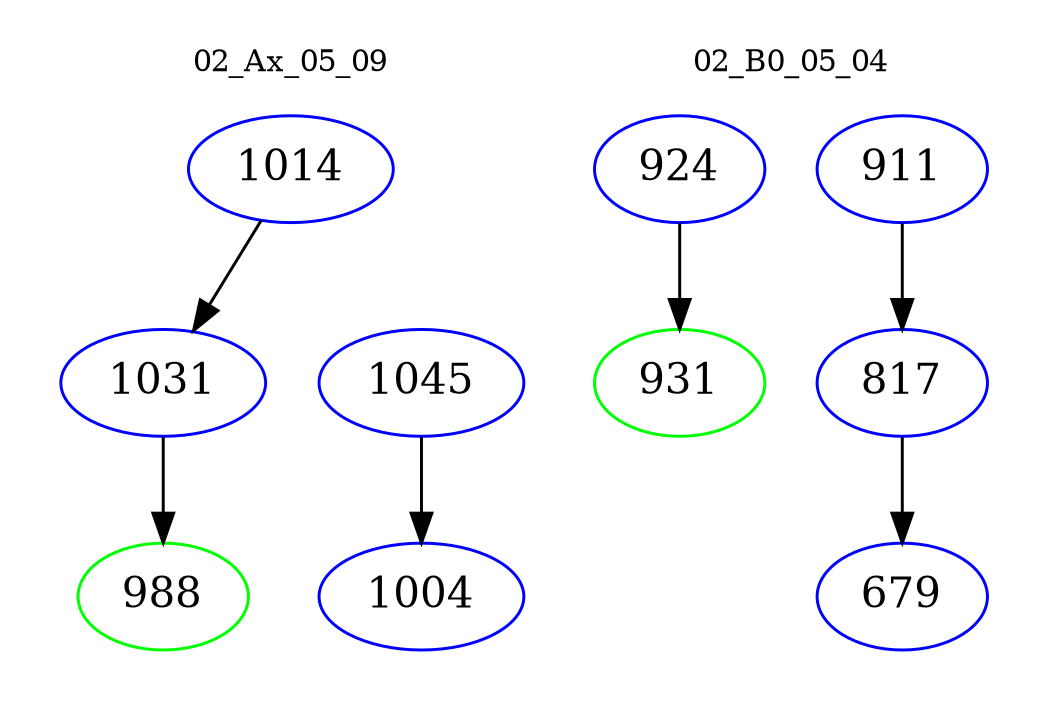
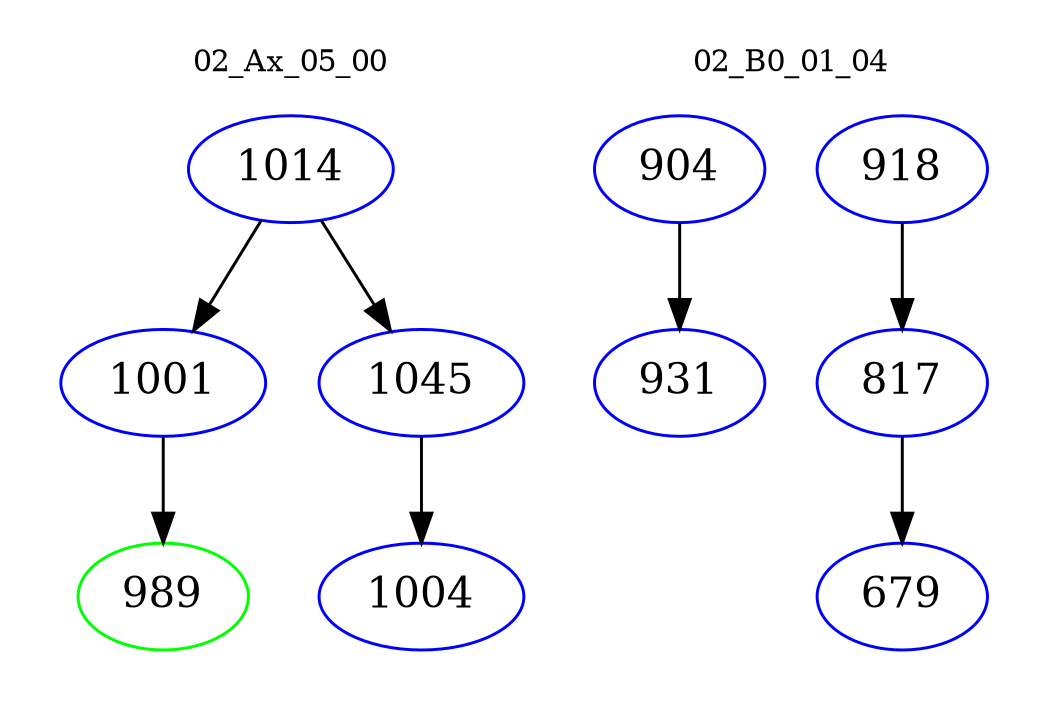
  digraph {
    node [color=blue]
    edge [color=black]
    n1 [label=1014]
-   n2 [label=1031]
+   n2 [label=1001]
    n3 [label=1045]
-   n4 [color=green label=988]
+   n4 [color=green label=989]
    n5 [label=1004]
-   n6 [label=911]
+   n6 [label=918]
    n7 [label=817]
-   n8 [label=924]
+   n8 [label=904]
    n9 [label=679]
-   n10 [color=green label=931]
+   n10 [label=931]
    subgraph cluster_1 {
      color=white
      fontsize=10
-     label="02_Ax_05_09"
+     label="02_Ax_05_00"
      n1
      n2
      n3
      n4
      n5
    }
    subgraph cluster_2 {
      color=white
      fontsize=10
-     label="02_B0_05_04"
+     label="02_B0_01_04"
      n6
      n7
      n8
      n9
      n10
    }
    n1 -> n2
+   n1 -> n3
    n2 -> n4
    n3 -> n5
    n6 -> n7
    n7 -> n9
    n8 -> n10
  }
